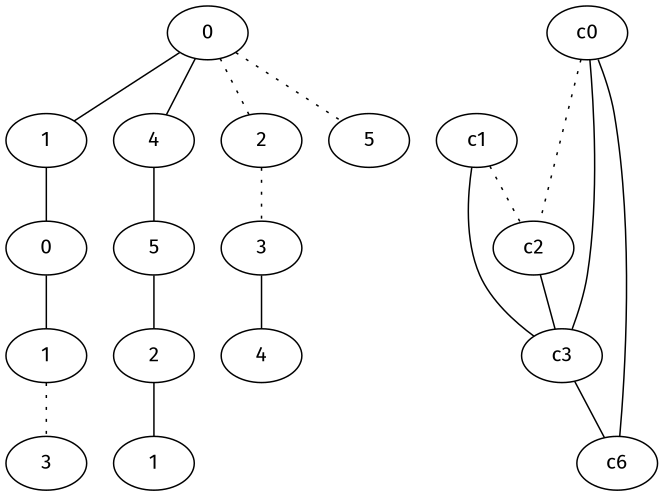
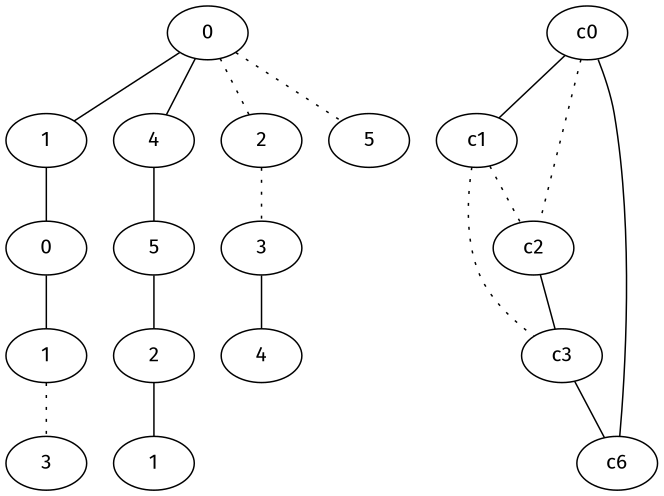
  graph {
    fontname="Fira Sans"
    node [fontname="Fira Sans"]
    edge [fontname="Fira Sans"]
    n1 [label=0]
    n2 [label=1]
    n3 [label=4]
    n4 [label=2]
    n5 [label=5]
    n6 [label=0]
    n7 [label=5]
    n8 [label=3]
    n9 [label=1]
    n10 [label=3]
    n11 [label=2]
    n12 [label=1]
    n13 [label=4]
    c0
    c1
    c2
    n17 [label=c6]
    c3
    n1 -- n2
    n1 -- n3
    n1 -- n4 [style=dotted]
    n1 -- n5 [style=dotted]
    n2 -- n6
    n3 -- n7
    n4 -- n8 [style=dotted]
    n6 -- n9
    n7 -- n11
    n8 -- n13
    n9 -- n10 [style=dotted]
    n11 -- n12
-   c0 -- c3
+   c0 -- c1
    c0 -- c2 [style=dotted]
    c0 -- n17
    c1 -- c2 [style=dotted]
-   c1 -- c3 [style=solid]
+   c1 -- c3 [style=dotted]
    c2 -- c3 [style=solid]
    c3 -- n17
  }
